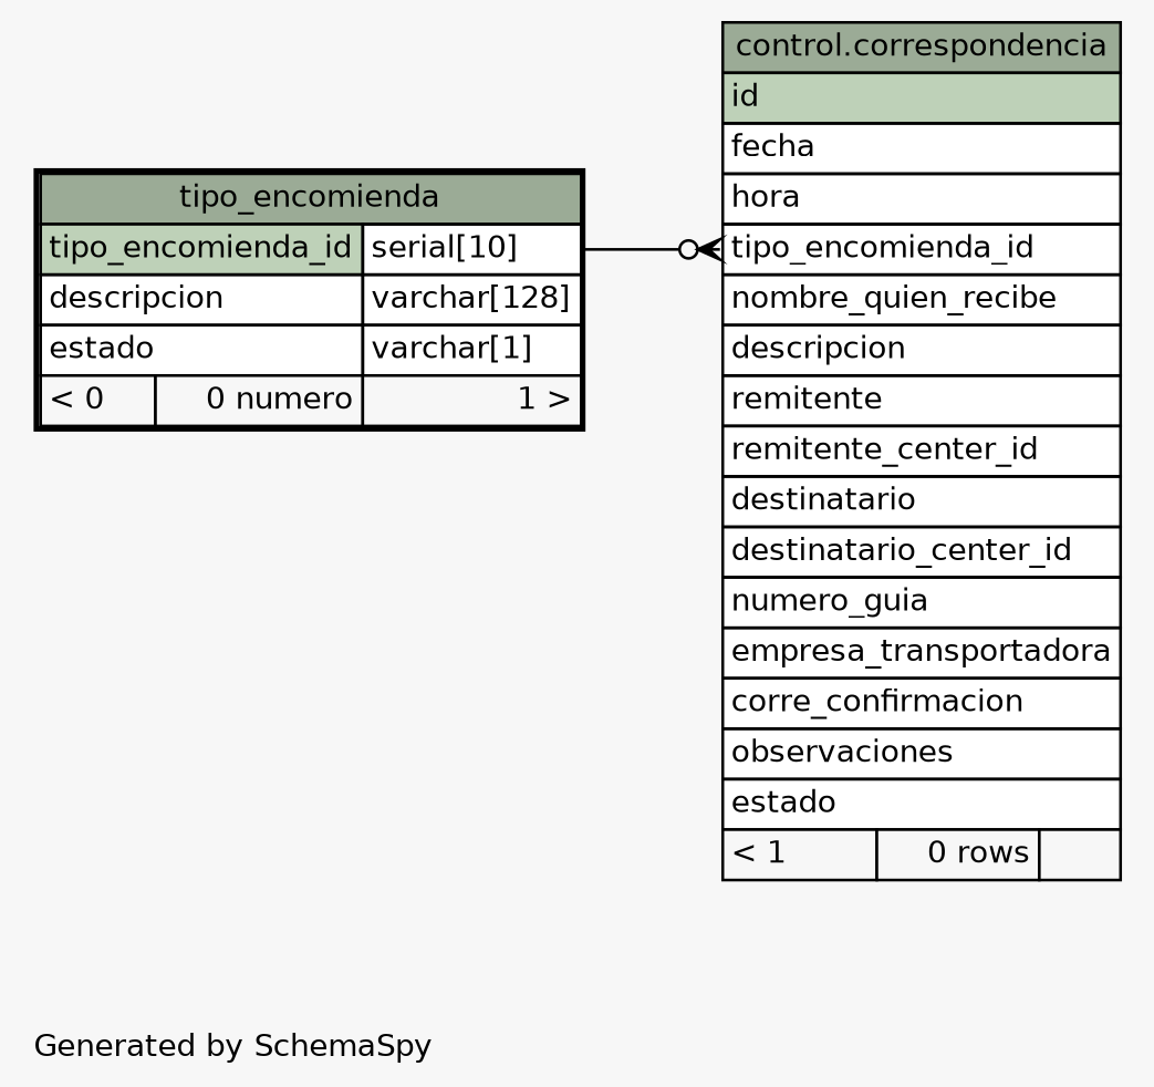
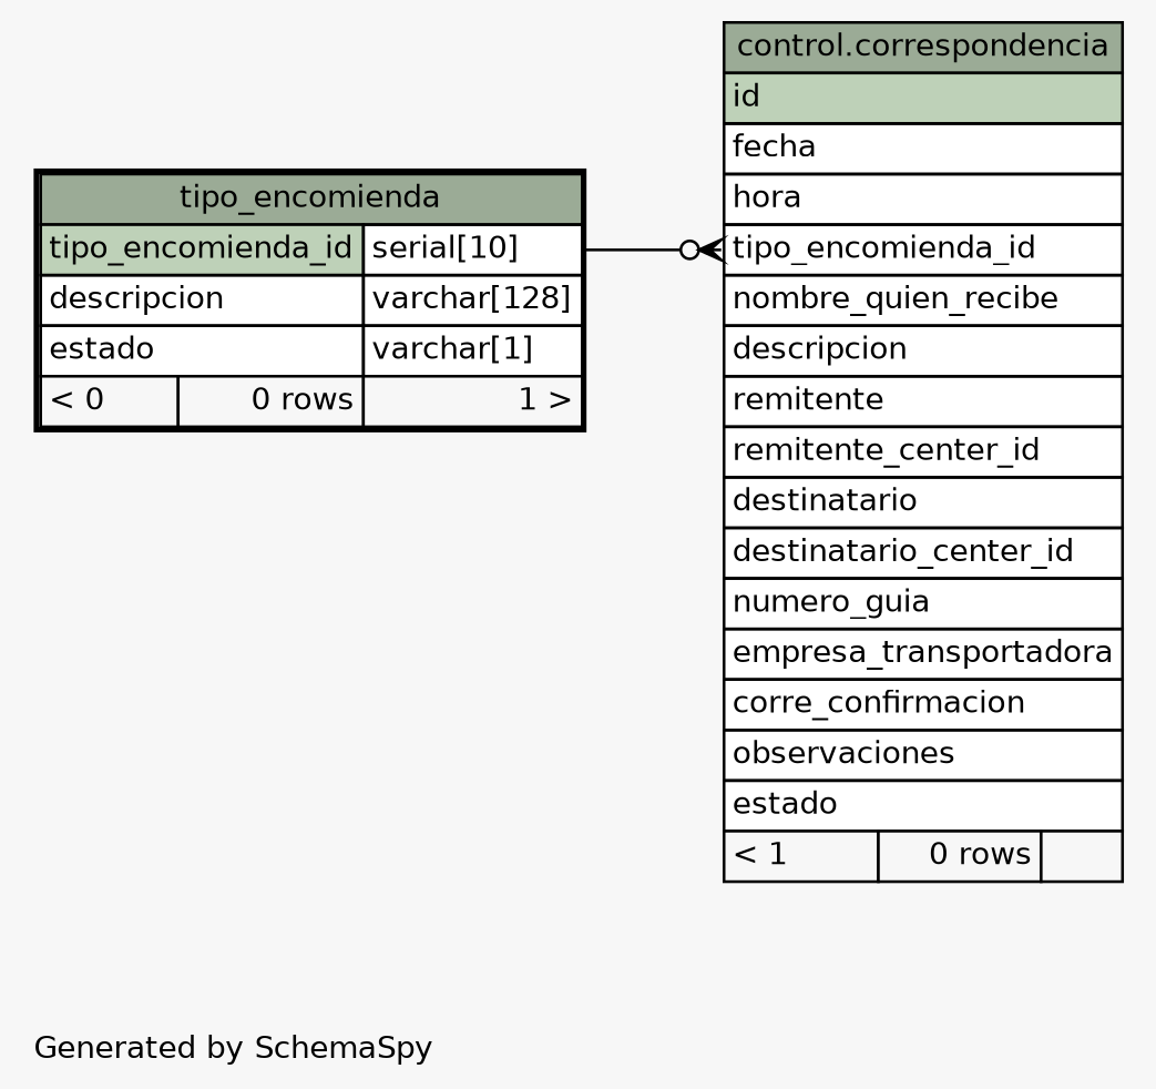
  digraph {
    bgcolor="#f7f7f7"
    fontname=Helvetica
    fontsize=11
    label="\nGenerated by SchemaSpy"
    labeljust=l
    nodesep=0.18
    rankdir=RL
    ranksep=0.46
    node [fontname=Helvetica fontsize=11 shape=plaintext]
    n1 [label=<     <TABLE BORDER="0" CELLBORDER="1" CELLSPACING="0" BGCOLOR="#ffffff">       <TR><TD COLSPAN="3" BGCOLOR="#9bab96" ALIGN="CENTER">control.correspondencia</TD></TR>       <TR><TD PORT="id" COLSPAN="3" BGCOLOR="#bed1b8" ALIGN="LEFT">id</TD></TR>       <TR><TD PORT="fecha" COLSPAN="3" ALIGN="LEFT">fecha</TD></TR>       <TR><TD PORT="hora" COLSPAN="3" ALIGN="LEFT">hora</TD></TR>       <TR><TD PORT="tipo_encomienda_id" COLSPAN="3" ALIGN="LEFT">tipo_encomienda_id</TD></TR>       <TR><TD PORT="nombre_quien_recibe" COLSPAN="3" ALIGN="LEFT">nombre_quien_recibe</TD></TR>       <TR><TD PORT="descripcion" COLSPAN="3" ALIGN="LEFT">descripcion</TD></TR>       <TR><TD PORT="remitente" COLSPAN="3" ALIGN="LEFT">remitente</TD></TR>       <TR><TD PORT="remitente_center_id" COLSPAN="3" ALIGN="LEFT">remitente_center_id</TD></TR>       <TR><TD PORT="destinatario" COLSPAN="3" ALIGN="LEFT">destinatario</TD></TR>       <TR><TD PORT="destinatario_center_id" COLSPAN="3" ALIGN="LEFT">destinatario_center_id</TD></TR>       <TR><TD PORT="numero_guia" COLSPAN="3" ALIGN="LEFT">numero_guia</TD></TR>       <TR><TD PORT="empresa_transportadora" COLSPAN="3" ALIGN="LEFT">empresa_transportadora</TD></TR>       <TR><TD PORT="corre_confirmacion" COLSPAN="3" ALIGN="LEFT">corre_confirmacion</TD></TR>       <TR><TD PORT="observaciones" COLSPAN="3" ALIGN="LEFT">observaciones</TD></TR>       <TR><TD PORT="estado" COLSPAN="3" ALIGN="LEFT">estado</TD></TR>       <TR><TD ALIGN="LEFT" BGCOLOR="#f7f7f7">&lt; 1</TD><TD ALIGN="RIGHT" BGCOLOR="#f7f7f7">0 rows</TD><TD ALIGN="RIGHT" BGCOLOR="#f7f7f7">  </TD></TR>     </TABLE>>]
-   n2 [label=<     <TABLE BORDER="2" CELLBORDER="1" CELLSPACING="0" BGCOLOR="#ffffff">       <TR><TD COLSPAN="3" BGCOLOR="#9bab96" ALIGN="CENTER">tipo_encomienda</TD></TR>       <TR><TD PORT="tipo_encomienda_id" COLSPAN="2" BGCOLOR="#bed1b8" ALIGN="LEFT">tipo_encomienda_id</TD><TD PORT="tipo_encomienda_id.type" ALIGN="LEFT">serial[10]</TD></TR>       <TR><TD PORT="descripcion" COLSPAN="2" ALIGN="LEFT">descripcion</TD><TD PORT="descripcion.type" ALIGN="LEFT">varchar[128]</TD></TR>       <TR><TD PORT="estado" COLSPAN="2" ALIGN="LEFT">estado</TD><TD PORT="estado.type" ALIGN="LEFT">varchar[1]</TD></TR>       <TR><TD ALIGN="LEFT" BGCOLOR="#f7f7f7">&lt; 0</TD><TD ALIGN="RIGHT" BGCOLOR="#f7f7f7">0 numero</TD><TD ALIGN="RIGHT" BGCOLOR="#f7f7f7">1 &gt;</TD></TR>     </TABLE>>]
+   n2 [label=<     <TABLE BORDER="2" CELLBORDER="1" CELLSPACING="0" BGCOLOR="#ffffff">       <TR><TD COLSPAN="3" BGCOLOR="#9bab96" ALIGN="CENTER">tipo_encomienda</TD></TR>       <TR><TD PORT="tipo_encomienda_id" COLSPAN="2" BGCOLOR="#bed1b8" ALIGN="LEFT">tipo_encomienda_id</TD><TD PORT="tipo_encomienda_id.type" ALIGN="LEFT">serial[10]</TD></TR>       <TR><TD PORT="descripcion" COLSPAN="2" ALIGN="LEFT">descripcion</TD><TD PORT="descripcion.type" ALIGN="LEFT">varchar[128]</TD></TR>       <TR><TD PORT="estado" COLSPAN="2" ALIGN="LEFT">estado</TD><TD PORT="estado.type" ALIGN="LEFT">varchar[1]</TD></TR>       <TR><TD ALIGN="LEFT" BGCOLOR="#f7f7f7">&lt; 0</TD><TD ALIGN="RIGHT" BGCOLOR="#f7f7f7">0 rows</TD><TD ALIGN="RIGHT" BGCOLOR="#f7f7f7">1 &gt;</TD></TR>     </TABLE>>]
    n1 -> n2 [arrowhead=none arrowsize=0.8 arrowtail=crowodot dir=back headport="tipo_encomienda_id.type:e" tailport="tipo_encomienda_id:w"]
  }
